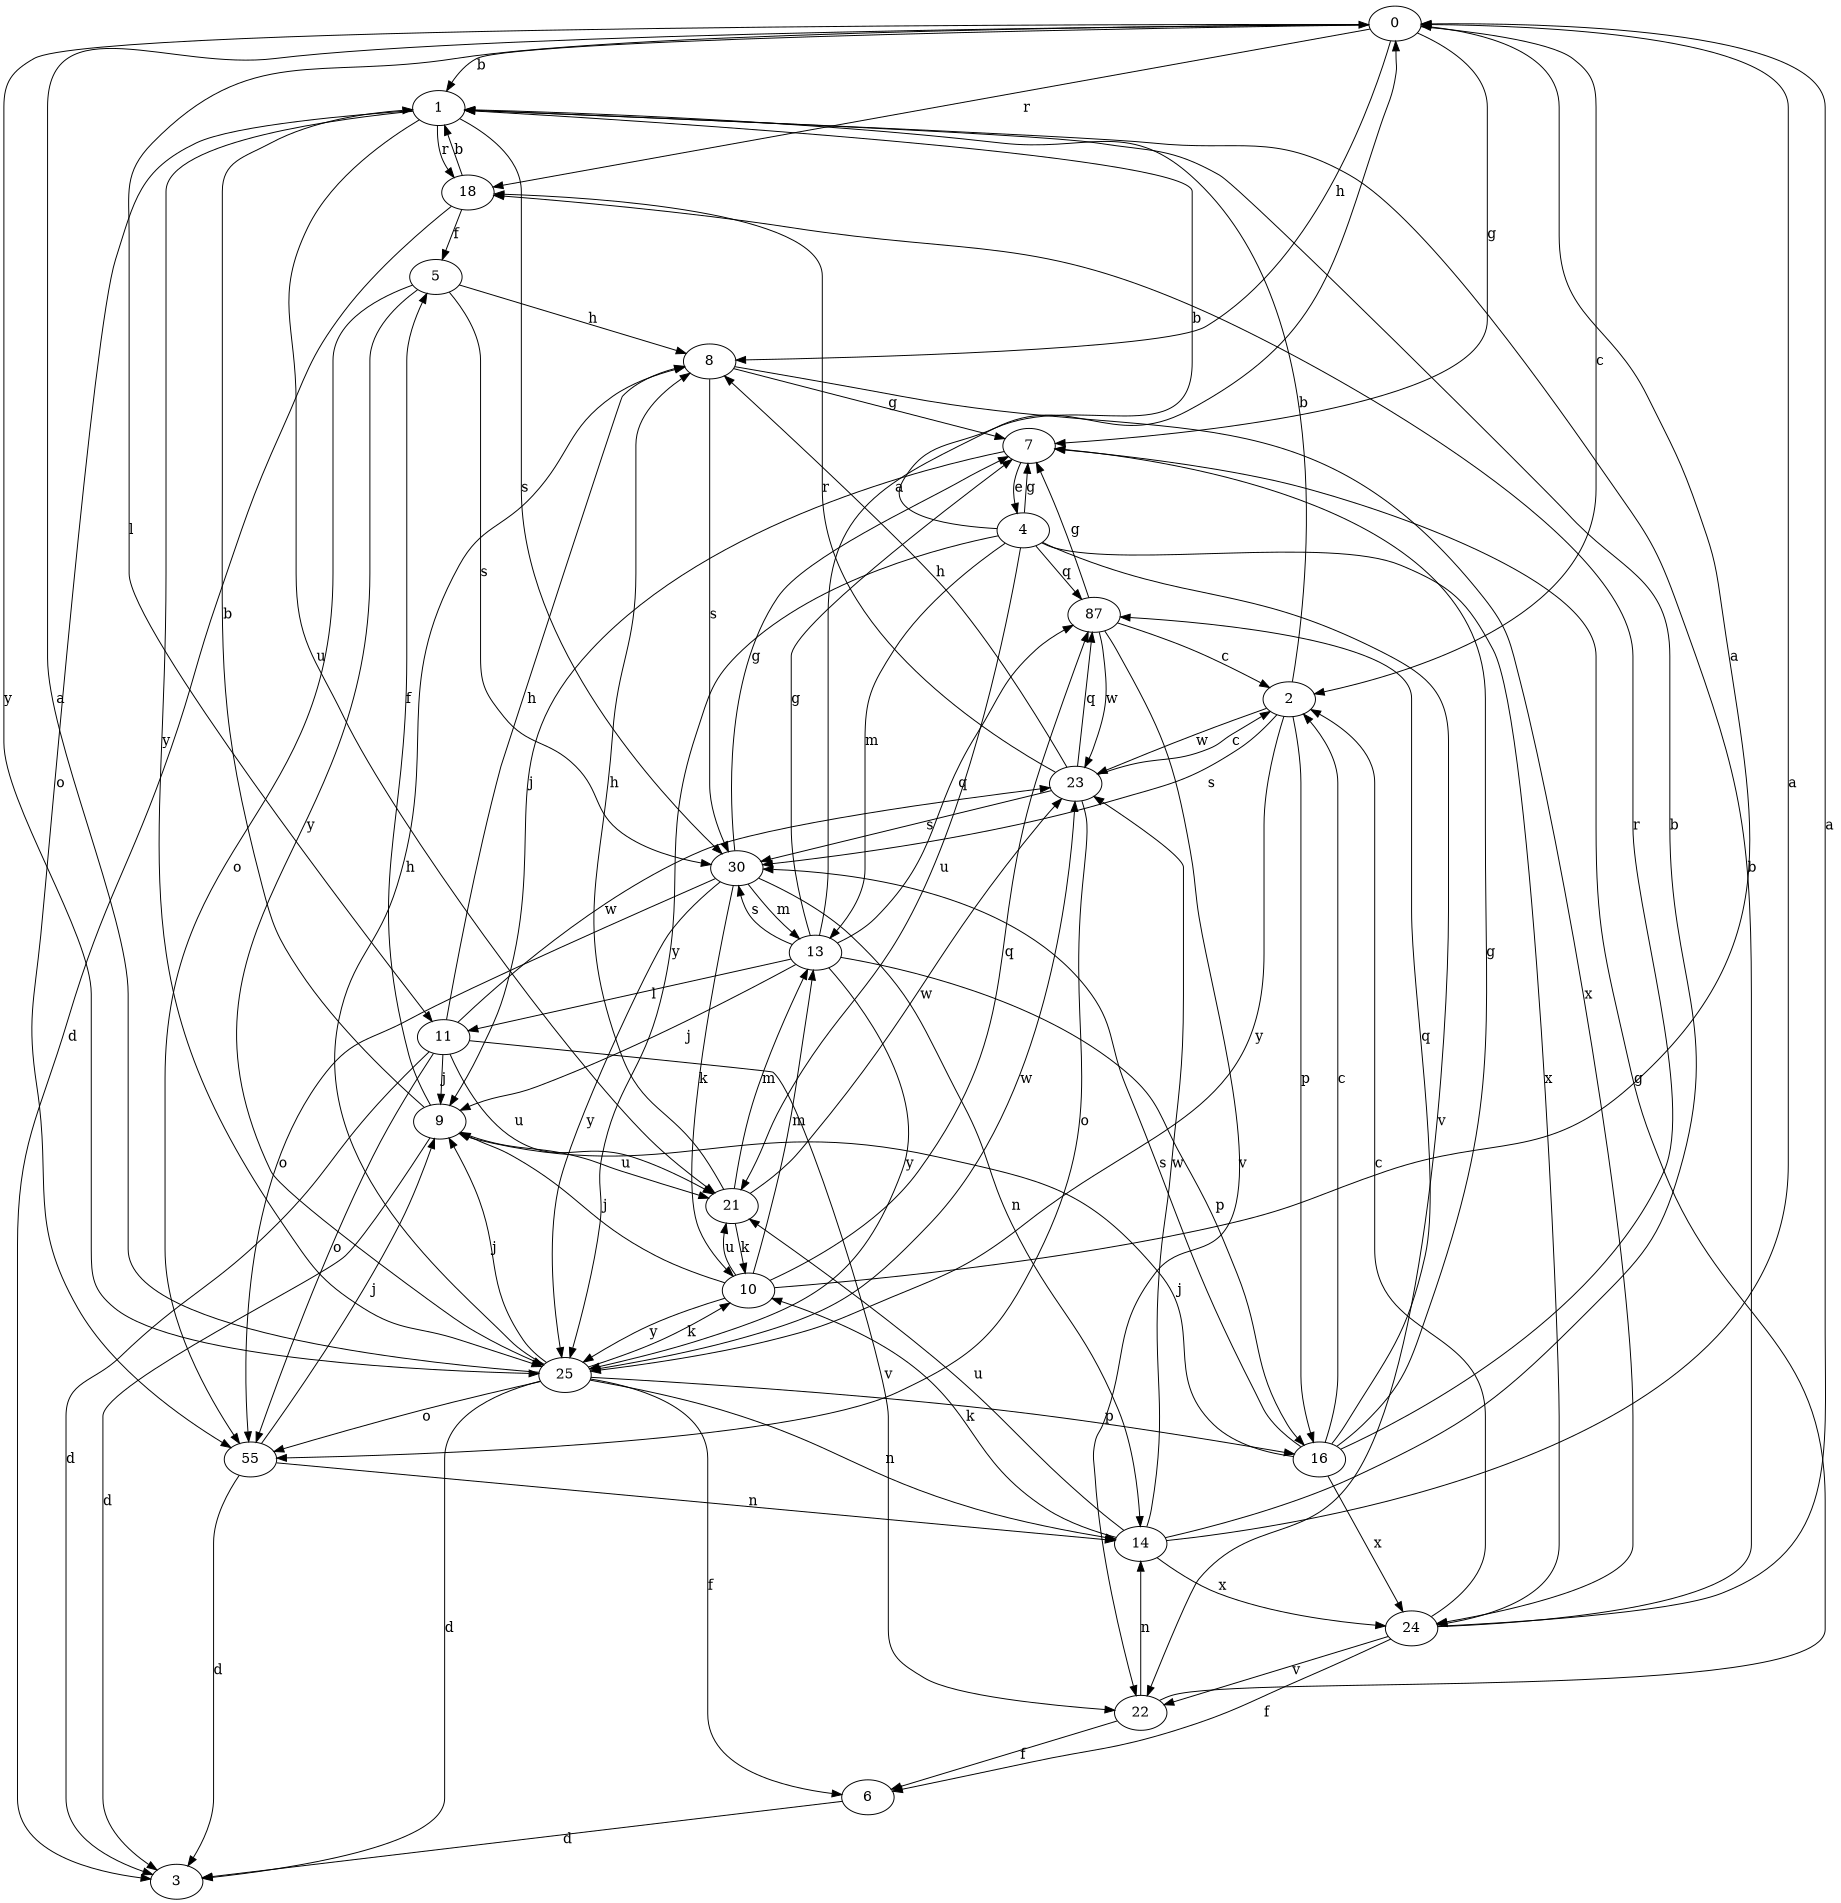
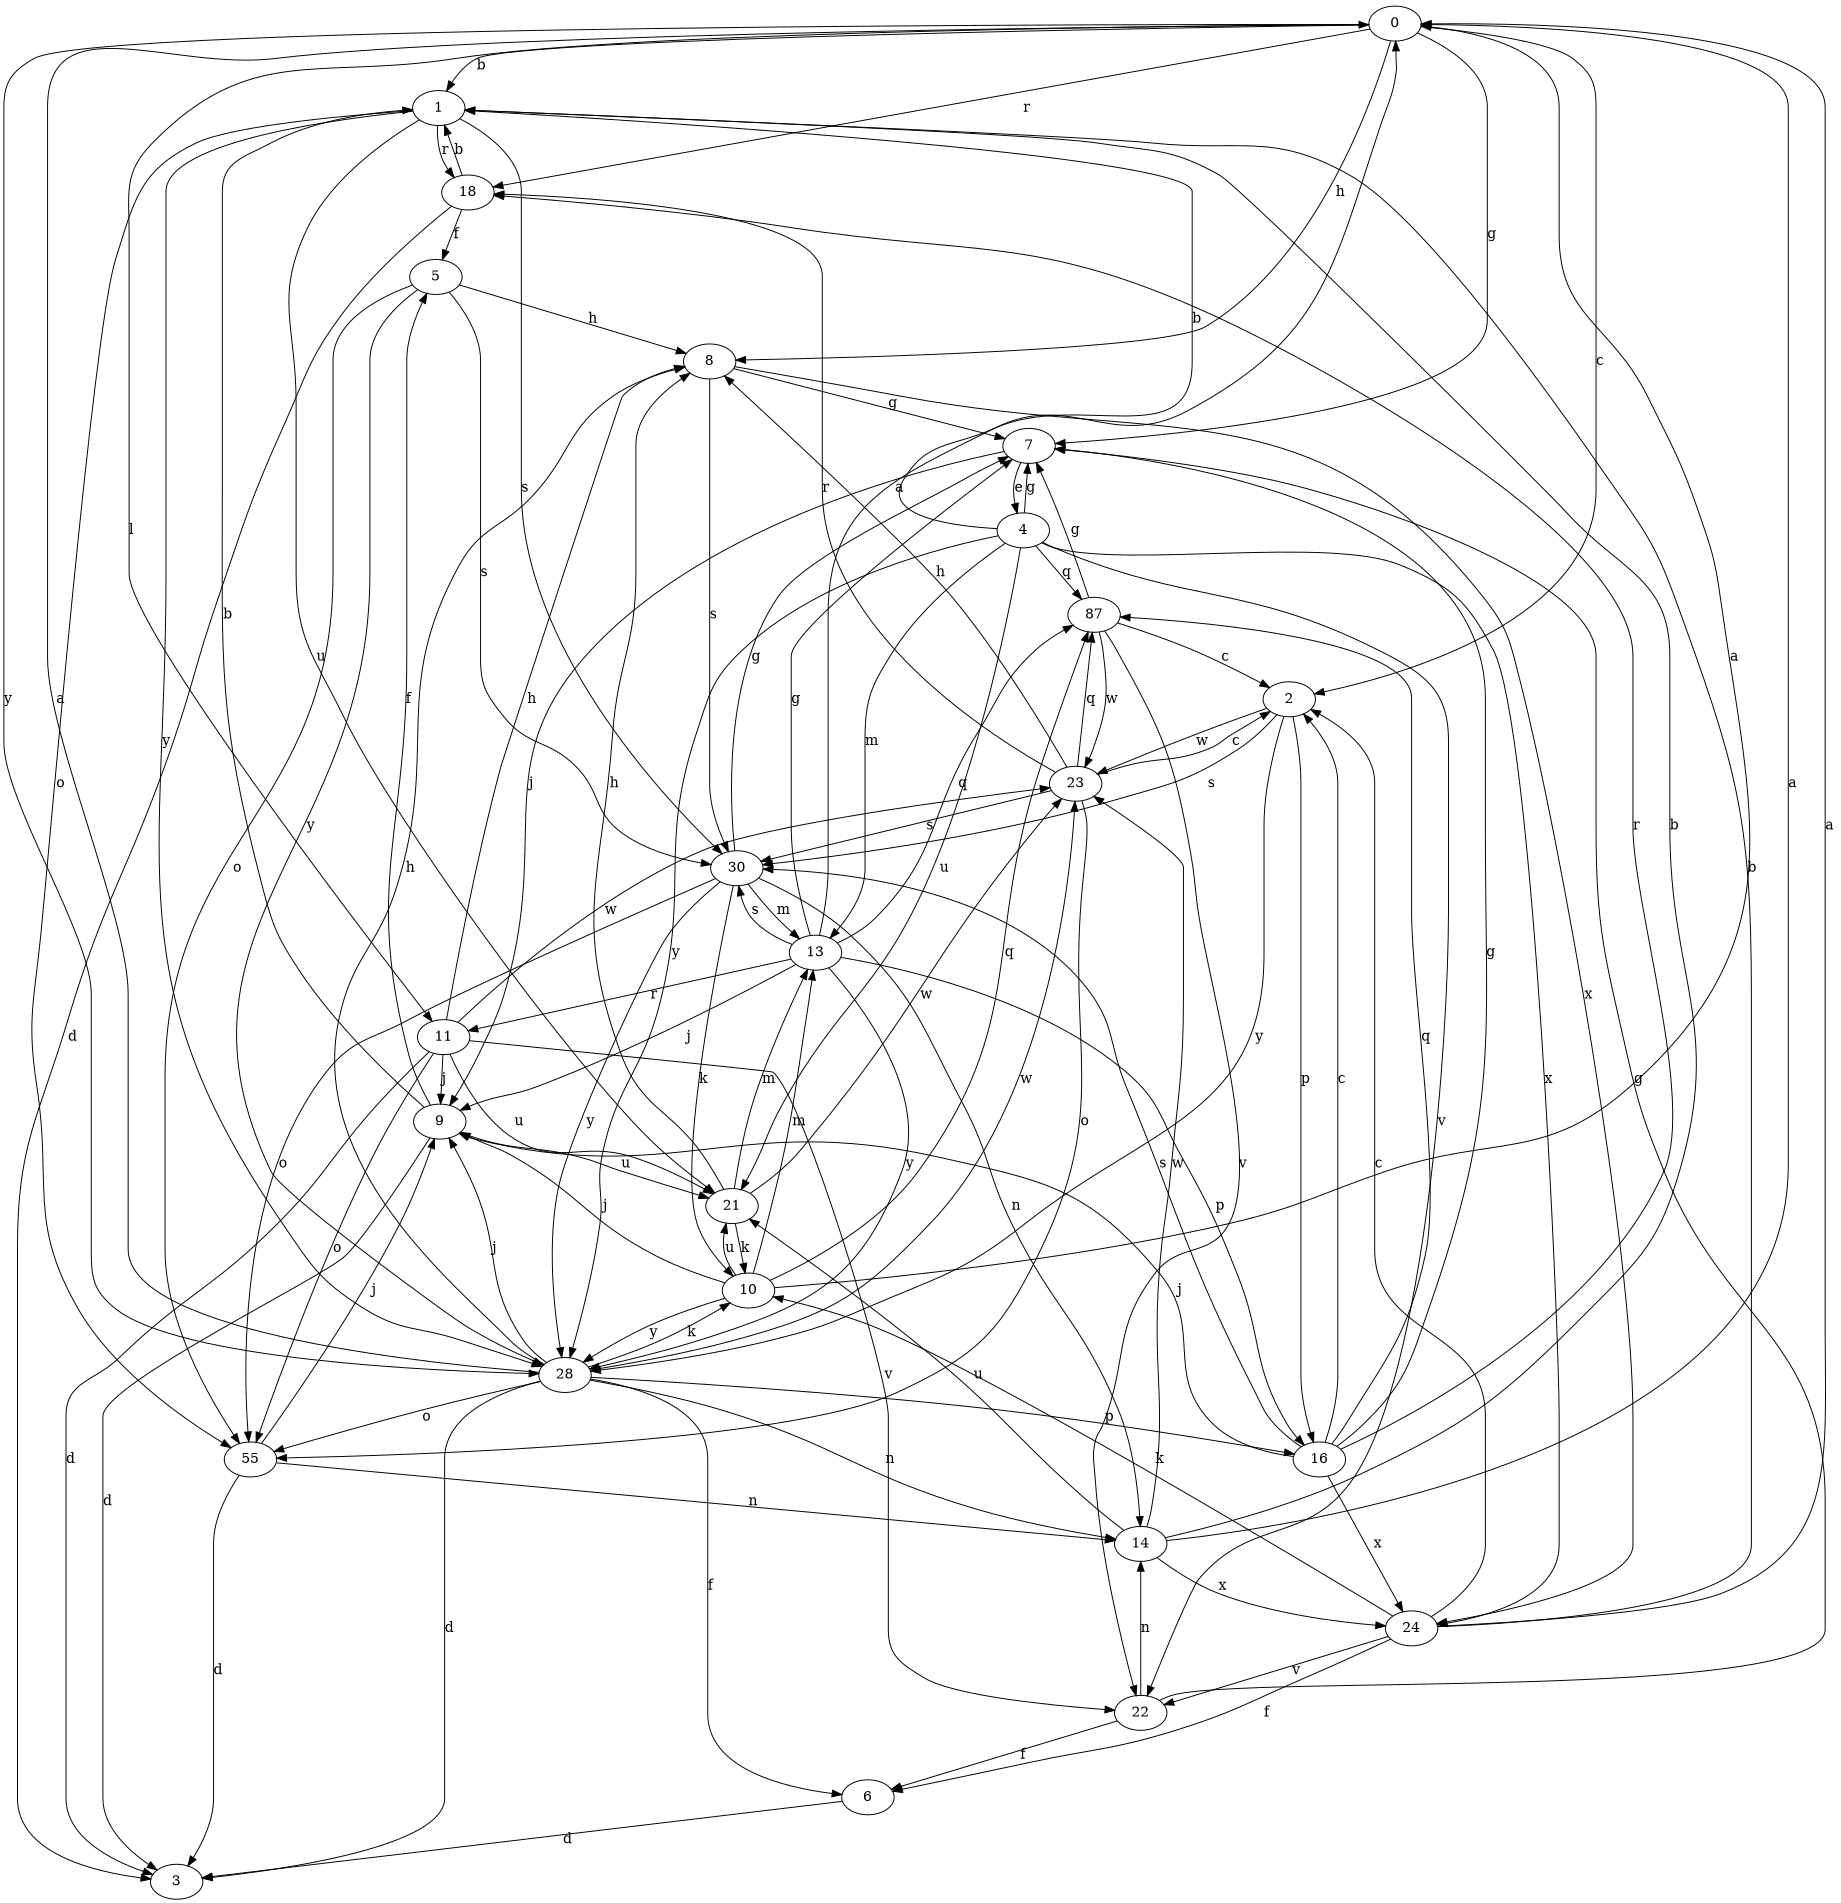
  strict digraph {
    0
    1
    2
    7
    8
    11
    18
-   25
+   25 [label=28]
    n9 [label=55]
    n10 [label=30]
    21
    16
    23
    4
    9
    24
    22
    3
    5
    6
    10
    14
    13
    n24 [label=87]
    0 -> 1 [label=b]
    0 -> 2 [label=c]
    0 -> 7 [label=g]
    0 -> 8 [label=h]
    0 -> 11 [label=l]
    0 -> 18 [label=r]
    0 -> 25 [label=y]
    1 -> 18 [label=r]
    1 -> 25 [label=y]
    1 -> n9 [label=o]
    1 -> n10 [label=s]
    1 -> 21 [label=u]
-   2 -> 1 [label=b]
    2 -> 25 [label=y]
    2 -> n10 [label=s]
    2 -> 16 [label=p]
    2 -> 23 [label=w]
    7 -> 4 [label=e]
    7 -> 9 [label=j]
    8 -> 7 [label=g]
    8 -> n10 [label=s]
    8 -> 24 [label=x]
    11 -> 8 [label=h]
    11 -> n9 [label=o]
    11 -> 21 [label=u]
    11 -> 23 [label=w]
    11 -> 9 [label=j]
    11 -> 22 [label=v]
    11 -> 3 [label=d]
    18 -> 1 [label=b]
    18 -> 3 [label=d]
    18 -> 5 [label=f]
    25 -> 0 [label=a]
    25 -> 8 [label=h]
    25 -> n9 [label=o]
    25 -> 16 [label=p]
    25 -> 23 [label=w]
    25 -> 9 [label=j]
    25 -> 3 [label=d]
    25 -> 6 [label=f]
    25 -> 10 [label=k]
    25 -> 14 [label=n]
    n9 -> 9 [label=j]
    n9 -> 3 [label=d]
    n9 -> 14 [label=n]
    n10 -> 7 [label=g]
    n10 -> 25 [label=y]
    n10 -> n9 [label=o]
    n10 -> 10 [label=k]
    n10 -> 14 [label=n]
    n10 -> 13 [label=m]
    21 -> 8 [label=h]
    21 -> 23 [label=w]
    21 -> 10 [label=k]
    21 -> 13 [label=m]
    16 -> 2 [label=c]
    16 -> 7 [label=g]
    16 -> 18 [label=r]
    16 -> n10 [label=s]
    16 -> 9 [label=j]
    16 -> 24 [label=x]
    16 -> n24 [label=q]
    23 -> 2 [label=c]
    23 -> 8 [label=h]
    23 -> 18 [label=r]
    23 -> n9 [label=o]
    23 -> n10 [label=s]
    23 -> n24 [label=q]
    4 -> 1 [label=b]
    4 -> 7 [label=g]
    4 -> 25 [label=y]
    4 -> 21 [label=u]
    4 -> 24 [label=x]
    4 -> 22 [label=v]
    4 -> 13 [label=m]
    4 -> n24 [label=q]
    9 -> 1 [label=b]
    9 -> 21 [label=u]
    9 -> 3 [label=d]
    9 -> 5 [label=f]
    24 -> 0 [label=a]
    24 -> 1 [label=b]
    24 -> 2 [label=c]
    24 -> 22 [label=v]
    24 -> 6 [label=f]
-   14 -> 10 [label=k]
+   24 -> 10 [label=k]
    22 -> 7 [label=g]
    22 -> 6 [label=f]
    22 -> 14 [label=n]
    5 -> 8 [label=h]
    5 -> 25 [label=y]
    5 -> n9 [label=o]
    5 -> n10 [label=s]
    6 -> 3 [label=d]
    10 -> 0 [label=a]
    10 -> 25 [label=y]
    10 -> 21 [label=u]
    10 -> 9 [label=j]
    10 -> 13 [label=m]
    10 -> n24 [label=q]
    14 -> 0 [label=a]
    14 -> 1 [label=b]
    14 -> 21 [label=u]
    14 -> 23 [label=w]
    14 -> 24 [label=x]
    13 -> 0 [label=a]
    13 -> 7 [label=g]
-   13 -> 11 [label=l]
+   13 -> 11 [label=r]
    13 -> 25 [label=y]
    13 -> n10 [label=s]
    13 -> 16 [label=p]
    13 -> 9 [label=j]
    13 -> n24 [label=q]
    n24 -> 2 [label=c]
    n24 -> 7 [label=g]
    n24 -> 23 [label=w]
    n24 -> 22 [label=v]
  }
